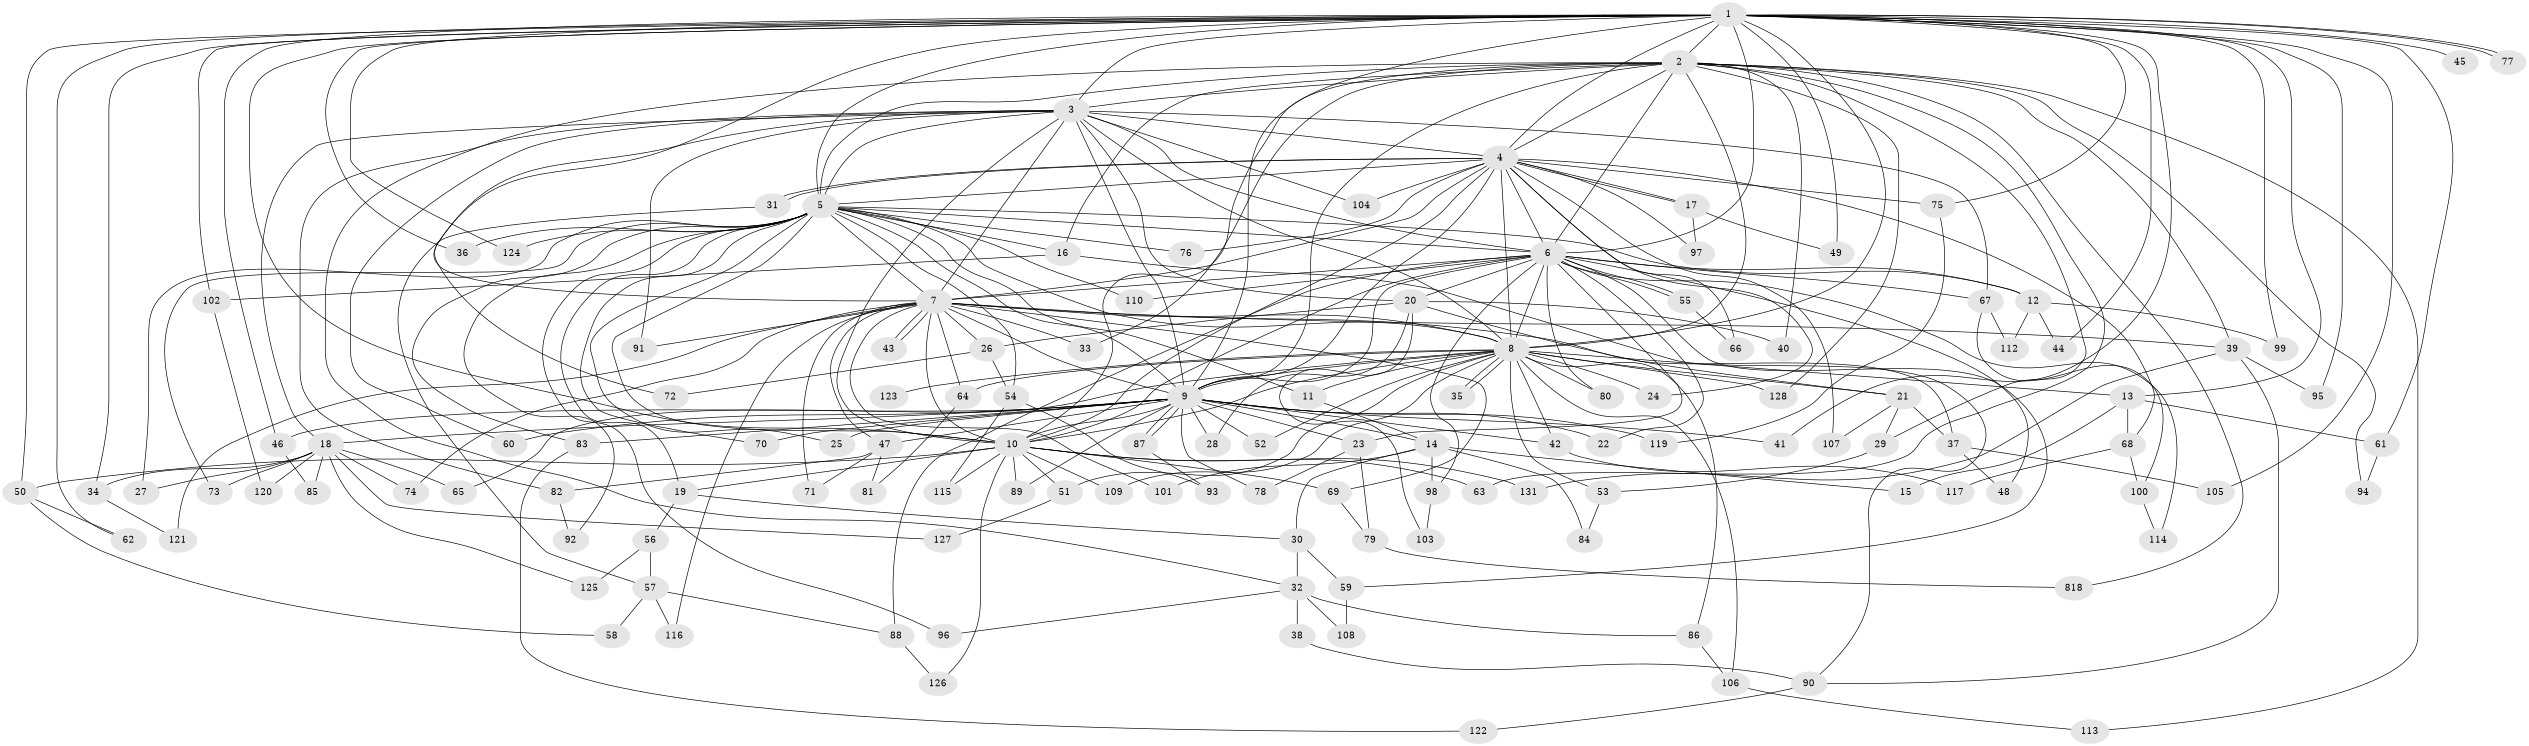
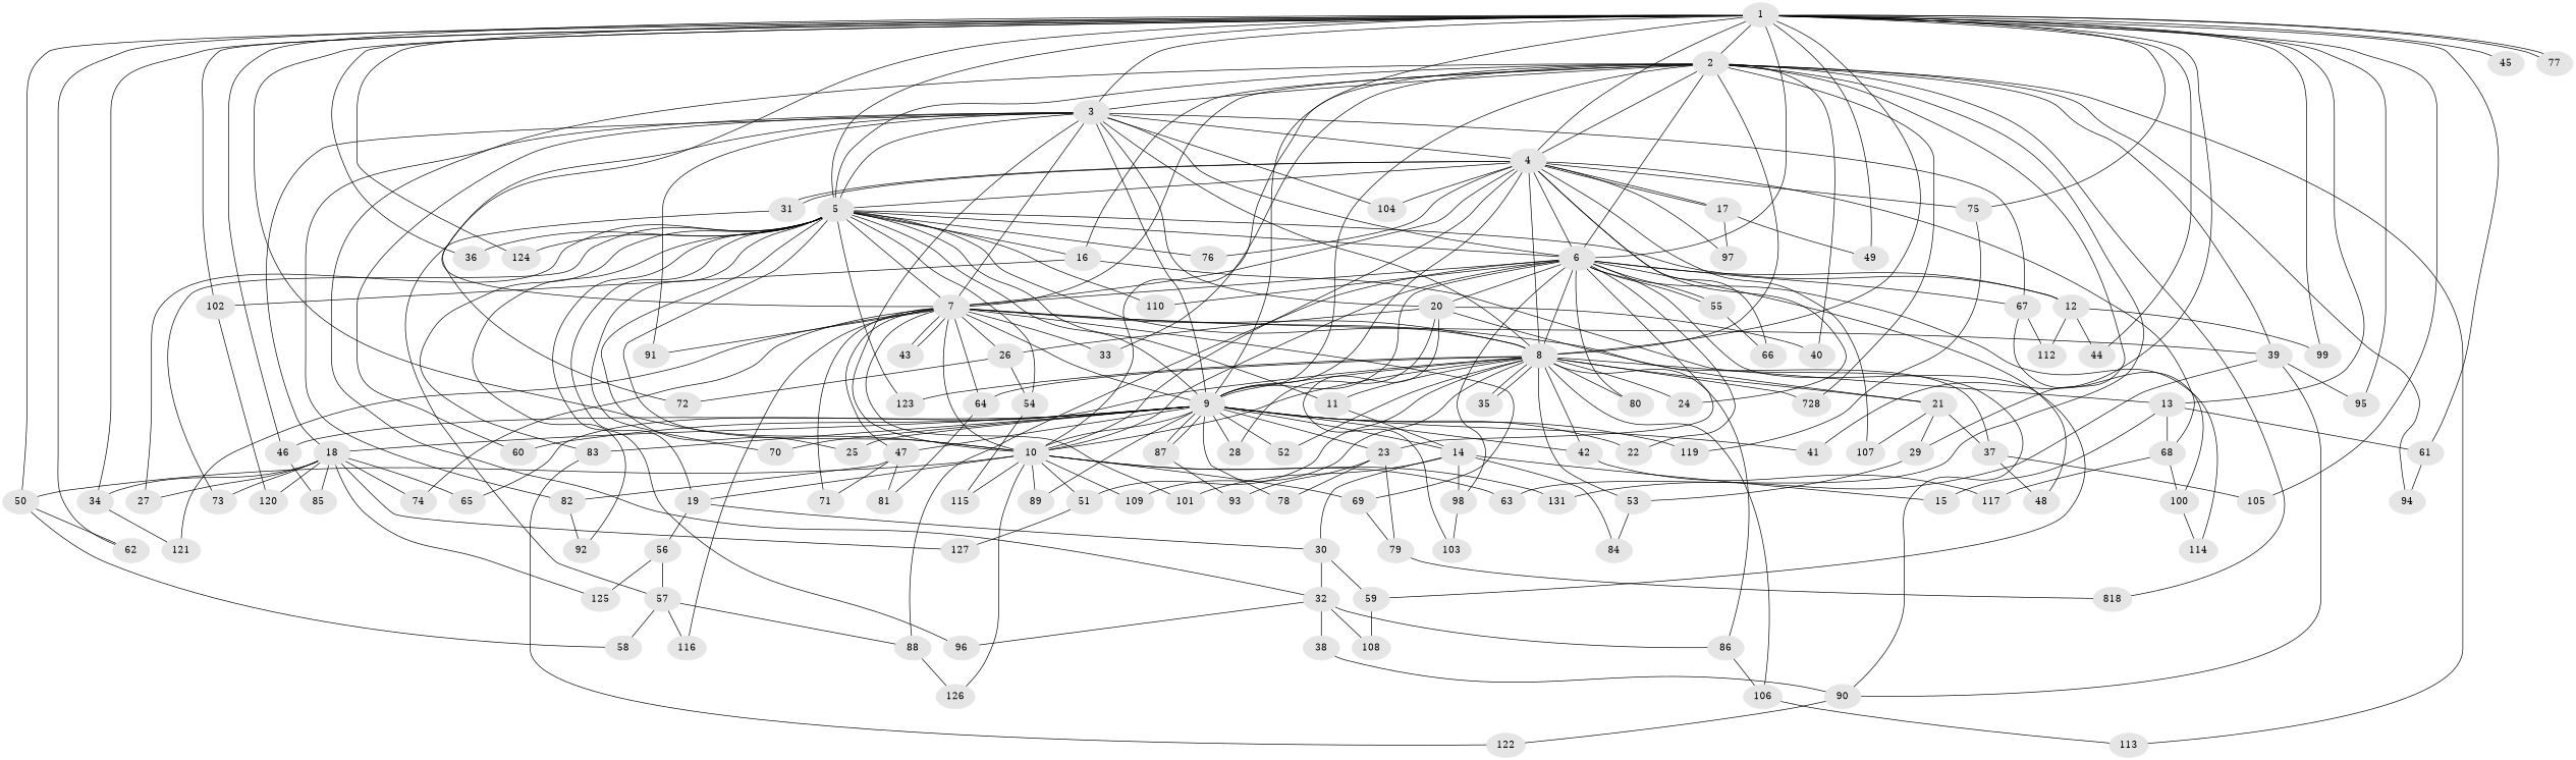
  graph {
    node [color=gray90 style=filled]
    1
    2
    3
    4
    5
    6
    7
    8
    9
    10
    13
    34
    36
    41
    44
    45
    46
    49
    50
    61
    62
    75
    77
    95
    99
    102
    105
    124
    16
    29
    32
    33
    39
    40
    63
    94
    113
    n38 [label=818]
-   128
+   128 [label=728]
    18
    20
    60
    67
    72
    82
    91
    104
    17
    24
    31
    66
    68
    76
    97
    107
    11
    12
    19
    25
    27
    54
    70
    73
    83
    92
    96
    110
    123
    22
    23
    48
    55
    59
    80
    88
    98
    114
    26
    37
    43
    47
    64
    69
    71
    74
    101
    116
    121
    21
    35
    42
    51
    52
    53
    65
    86
    106
    109
    14
    28
    78
    87
    89
    119
    n105 [label=131]
    115
    126
    15
    85
    58
    120
    90
    38
    108
    125
    127
    103
    112
    100
    57
    117
    30
    56
    93
    122
    79
    81
    84
    1 -- 2
    1 -- 3
    1 -- 4
    1 -- 5
    1 -- 6
    1 -- 7
    1 -- 8
    1 -- 9
    1 -- 10
    1 -- 13
    1 -- 34
    1 -- 36
    1 -- 41
    1 -- 44
    1 -- 45
    1 -- 46
    1 -- 49
    1 -- 50
    1 -- 61
    1 -- 62
    1 -- 75
    1 -- 77
    1 -- 77
    1 -- 95
    1 -- 99
    1 -- 102
    1 -- 105
    1 -- 124
    2 -- 3
    2 -- 4
    2 -- 5
    2 -- 6
+   2 -- 7
    2 -- 8
    2 -- 9
    2 -- 10
    2 -- 16
    2 -- 29
    2 -- 32
    2 -- 33
    2 -- 39
    2 -- 40
    2 -- 63
    2 -- 94
    2 -- 113
    2 -- n38
    2 -- 128
    3 -- 4
    3 -- 5
    3 -- 6
    3 -- 7
    3 -- 8
    3 -- 9
    3 -- 10
    3 -- 18
    3 -- 20
    3 -- 60
    3 -- 67
    3 -- 72
    3 -- 82
    3 -- 91
    3 -- 104
    4 -- 5
    4 -- 6
    4 -- 7
    4 -- 8
    4 -- 9
    4 -- 10
    4 -- 75
    4 -- 104
    4 -- 17
    4 -- 17
    4 -- 24
    4 -- 31
    4 -- 31
    4 -- 66
    4 -- 68
    4 -- 76
    4 -- 97
    4 -- 107
    5 -- 6
    5 -- 7
    5 -- 8
    5 -- 9
    5 -- 10
    5 -- 36
    5 -- 124
    5 -- 16
    5 -- 76
    5 -- 11
    5 -- 12
    5 -- 19
    5 -- 25
    5 -- 27
    5 -- 54
    5 -- 70
    5 -- 73
    5 -- 83
    5 -- 92
    5 -- 96
    5 -- 110
+   5 -- 123
    6 -- 7
    6 -- 8
    6 -- 9
    6 -- 10
    6 -- 20
    6 -- 67
    6 -- 12
    6 -- 110
    6 -- 22
    6 -- 23
    6 -- 48
    6 -- 55
    6 -- 55
    6 -- 59
    6 -- 80
    6 -- 88
    6 -- 98
    6 -- 114
    7 -- 8
    7 -- 9
    7 -- 10
    7 -- 33
    7 -- 39
    7 -- 91
    7 -- 26
    7 -- 37
    7 -- 43
    7 -- 43
    7 -- 47
    7 -- 64
    7 -- 69
    7 -- 71
    7 -- 74
    7 -- 101
    7 -- 116
    7 -- 121
    8 -- 9
    8 -- 10
    8 -- 13
    8 -- 128
    8 -- 24
    8 -- 11
    8 -- 123
    8 -- 80
    8 -- 64
    8 -- 21
    8 -- 35
    8 -- 35
    8 -- 42
    8 -- 51
    8 -- 52
    8 -- 53
    8 -- 65
    8 -- 86
    8 -- 106
    8 -- 109
    9 -- 10
    9 -- 41
    9 -- 46
    9 -- 18
    9 -- 60
    9 -- 25
    9 -- 70
    9 -- 83
    9 -- 22
    9 -- 23
    9 -- 47
    9 -- 42
    9 -- 52
    9 -- 14
    9 -- 28
    9 -- 78
    9 -- 87
    9 -- 87
    9 -- 89
    9 -- 119
    10 -- 50
    10 -- 63
    10 -- 19
    10 -- 69
    10 -- 51
    10 -- 109
    10 -- 89
    10 -- n105
    10 -- 115
    10 -- 126
    13 -- 61
    13 -- 68
    13 -- 15
    34 -- 121
    46 -- 85
    50 -- 62
    50 -- 58
    61 -- 94
    75 -- 119
    102 -- 120
    16 -- 102
    16 -- 90
    29 -- 53
    32 -- 96
    32 -- 86
    32 -- 38
    32 -- 108
    39 -- 95
    39 -- n105
    39 -- 90
    18 -- 34
    18 -- 27
    18 -- 73
    18 -- 74
    18 -- 65
    18 -- 85
    18 -- 120
    18 -- 125
    18 -- 127
    20 -- 40
    20 -- 26
    20 -- 21
    20 -- 28
    20 -- 103
    67 -- 112
    67 -- 100
    82 -- 92
    17 -- 49
    17 -- 97
    31 -- 57
    68 -- 100
    68 -- 117
    11 -- 14
    12 -- 44
    12 -- 99
    12 -- 112
    19 -- 30
    19 -- 56
    54 -- 115
-   54 -- 93
+   23 -- 93
    83 -- 122
    23 -- 78
    23 -- 79
    55 -- 66
    59 -- 108
    88 -- 126
    98 -- 103
    26 -- 72
    26 -- 54
    37 -- 105
    37 -- 48
    47 -- 82
    47 -- 71
    47 -- 81
    64 -- 81
    69 -- 79
    21 -- 29
    21 -- 107
    21 -- 37
    42 -- 117
    51 -- 127
    53 -- 84
    86 -- 106
    106 -- 113
    14 -- 98
    14 -- 101
    14 -- 15
    14 -- 30
    14 -- 84
    87 -- 93
    90 -- 122
    38 -- 90
    100 -- 114
    57 -- 88
    57 -- 116
    57 -- 58
    30 -- 32
    30 -- 59
    56 -- 125
    56 -- 57
    79 -- n38
  }
